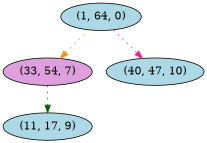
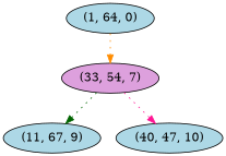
  digraph {
    node [fillcolor=lightblue style=filled]
    edge [style=dotted]
    "(33, 54, 7)" [fillcolor=plum]
    "(1, 64, 0)"
-   "(11, 17, 9)"
+   "(11, 17, 9)" [label="(11, 67, 9)"]
    "(40, 47, 10)"
    "(33, 54, 7)" -> "(11, 17, 9)" [color=darkgreen]
-   "(1, 64, 0)" -> "(40, 47, 10)" [color=deeppink]
+   "(33, 54, 7)" -> "(40, 47, 10)" [color=deeppink]
    "(1, 64, 0)" -> "(33, 54, 7)" [color=darkorange]
  }
